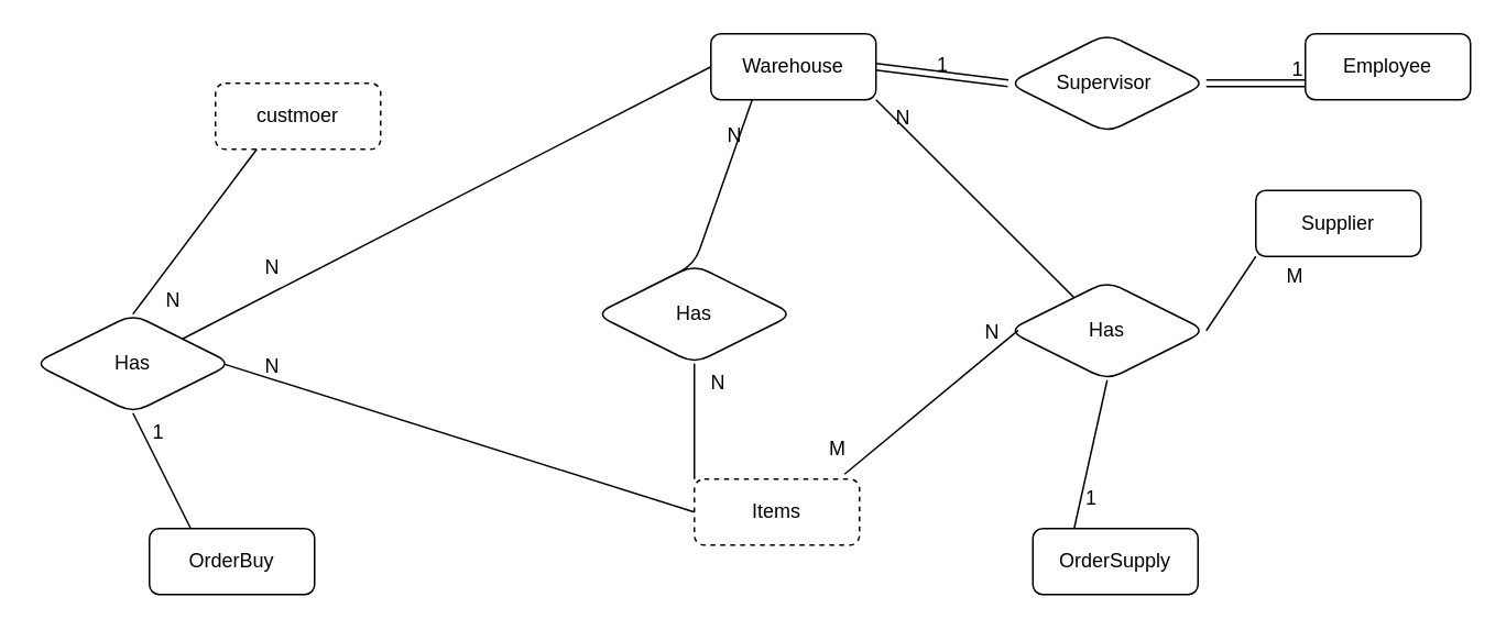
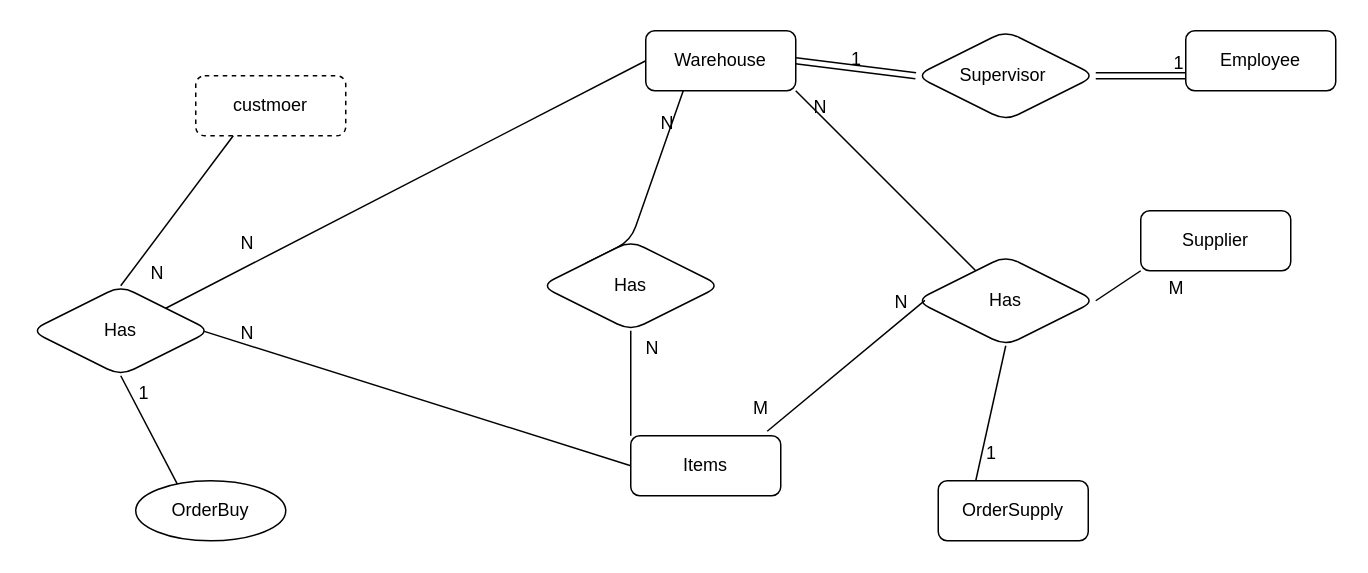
  <mxCell id="0" />
  <mxCell id="1" parent="0" />
  <mxCell id="2" value="Warehouse" style="whiteSpace=wrap;html=1;align=center;rounded=1;" parent="1" vertex="1"><mxGeometry x="430" y="20" width="100" height="40" as="geometry" /></mxCell>
  <mxCell id="3" value="Employee" style="whiteSpace=wrap;html=1;align=center;rounded=1;" parent="1" vertex="1"><mxGeometry x="790" y="20" width="100" height="40" as="geometry" /></mxCell>
- <mxCell id="4" value="Items" style="whiteSpace=wrap;html=1;align=center;rounded=1;dashed=1;" parent="1" vertex="1"><mxGeometry x="420" y="290" width="100" height="40" as="geometry" /></mxCell>
+ <mxCell id="4" value="Items" style="whiteSpace=wrap;html=1;align=center;rounded=1;" parent="1" vertex="1"><mxGeometry x="420" y="290" width="100" height="40" as="geometry" /></mxCell>
  <mxCell id="5" value="" style="endArrow=none;html=1;rounded=1;entryX=0;entryY=0;entryDx=0;entryDy=0;exitX=0.5;exitY=1;exitDx=0;exitDy=0;" parent="1" source="8" target="4" edge="1"><mxGeometry relative="1" as="geometry"><mxPoint x="560" y="150" as="sourcePoint" /><mxPoint x="700" y="210" as="targetPoint" /></mxGeometry></mxCell>
  <mxCell id="6" value="N" style="resizable=0;html=1;whiteSpace=wrap;align=right;verticalAlign=bottom;rounded=1;" parent="1" connectable="0" vertex="1"><mxGeometry x="450.001" y="90" as="geometry" /></mxCell>
  <mxCell id="7" value="" style="endArrow=none;html=1;rounded=1;entryX=0;entryY=0;entryDx=0;entryDy=0;exitX=0.25;exitY=1;exitDx=0;exitDy=0;" parent="1" source="2" target="8" edge="1"><mxGeometry relative="1" as="geometry"><mxPoint x="433" y="70" as="sourcePoint" /><mxPoint x="540" y="250" as="targetPoint" /><Array as="points"><mxPoint x="420" y="160" /></Array></mxGeometry></mxCell>
  <mxCell id="8" value="Has" style="shape=rhombus;perimeter=rhombusPerimeter;whiteSpace=wrap;html=1;align=center;rounded=1;" parent="1" vertex="1"><mxGeometry x="360" y="160" width="120" height="60" as="geometry" /></mxCell>
  <mxCell id="9" value="" style="shape=link;html=1;rounded=1;exitX=1;exitY=0.5;exitDx=0;exitDy=0;entryX=0;entryY=0.75;entryDx=0;entryDy=0;" parent="1" source="12" target="3" edge="1"><mxGeometry relative="1" as="geometry"><mxPoint x="584" y="49.5" as="sourcePoint" /><mxPoint x="744" y="49.5" as="targetPoint" /></mxGeometry></mxCell>
  <mxCell id="10" value="1" style="resizable=0;html=1;whiteSpace=wrap;align=right;verticalAlign=bottom;rounded=1;" parent="9" connectable="0" vertex="1"><mxGeometry x="1" relative="1" as="geometry" /></mxCell>
  <mxCell id="11" value="" style="shape=link;html=1;rounded=1;exitX=1;exitY=0.5;exitDx=0;exitDy=0;entryX=0;entryY=0.5;entryDx=0;entryDy=0;" parent="1" source="2" target="12" edge="1"><mxGeometry relative="1" as="geometry"><mxPoint x="560" y="50" as="sourcePoint" /><mxPoint x="790" y="50" as="targetPoint" /></mxGeometry></mxCell>
  <mxCell id="12" value="Supervisor&amp;nbsp;" style="shape=rhombus;perimeter=rhombusPerimeter;whiteSpace=wrap;html=1;align=center;rounded=1;" parent="1" vertex="1"><mxGeometry x="610" y="20" width="120" height="60" as="geometry" /></mxCell>
  <mxCell id="13" value="1" style="resizable=0;html=1;whiteSpace=wrap;align=right;verticalAlign=bottom;rounded=1;" parent="1" connectable="0" vertex="1"><mxGeometry x="800" y="60" as="geometry"><mxPoint x="-225" y="-13" as="offset" /></mxGeometry></mxCell>
- <mxCell id="14" value="Supplier" style="whiteSpace=wrap;html=1;align=center;rounded=1;" vertex="1" parent="1"><mxGeometry x="760" y="115" width="100" height="40" as="geometry" /></mxCell>
+ <mxCell id="14" value="Supplier" style="whiteSpace=wrap;html=1;align=center;rounded=1;" vertex="1" parent="1"><mxGeometry x="760" y="140" width="100" height="40" as="geometry" /></mxCell>
  <mxCell id="15" value="custmoer" style="whiteSpace=wrap;html=1;align=center;rounded=1;dashed=1;" vertex="1" parent="1"><mxGeometry x="130" y="50" width="100" height="40" as="geometry" /></mxCell>
  <mxCell id="16" value="OrderSupply" style="whiteSpace=wrap;html=1;align=center;rounded=1;" vertex="1" parent="1"><mxGeometry x="625" y="320" width="100" height="40" as="geometry" /></mxCell>
  <mxCell id="17" value="" style="endArrow=none;html=1;rounded=1;exitX=1;exitY=1;exitDx=0;exitDy=0;" edge="1" parent="1" source="2" target="19"><mxGeometry relative="1" as="geometry"><mxPoint x="680" y="170" as="sourcePoint" /><mxPoint x="840" y="170" as="targetPoint" /></mxGeometry></mxCell>
  <mxCell id="18" value="N" style="resizable=0;html=1;whiteSpace=wrap;align=right;verticalAlign=bottom;rounded=1;" connectable="0" vertex="1" parent="17"><mxGeometry x="1" relative="1" as="geometry"><mxPoint x="-98" y="-101" as="offset" /></mxGeometry></mxCell>
  <mxCell id="19" value="Has" style="shape=rhombus;perimeter=rhombusPerimeter;whiteSpace=wrap;html=1;align=center;rounded=1;" vertex="1" parent="1"><mxGeometry x="610" y="170" width="120" height="60" as="geometry" /></mxCell>
  <mxCell id="20" value="" style="endArrow=none;html=1;rounded=1;entryX=0.25;entryY=0;entryDx=0;entryDy=0;" edge="1" parent="1" target="16"><mxGeometry relative="1" as="geometry"><mxPoint x="670" y="230" as="sourcePoint" /><mxPoint x="800" y="230" as="targetPoint" /></mxGeometry></mxCell>
  <mxCell id="21" value="1" style="resizable=0;html=1;whiteSpace=wrap;align=right;verticalAlign=bottom;rounded=1;" connectable="0" vertex="1" parent="20"><mxGeometry x="1" relative="1" as="geometry"><mxPoint x="15" y="-10" as="offset" /></mxGeometry></mxCell>
  <mxCell id="22" value="" style="endArrow=none;html=1;rounded=1;exitX=1;exitY=0.5;exitDx=0;exitDy=0;entryX=0;entryY=1;entryDx=0;entryDy=0;" edge="1" parent="1" source="19" target="14"><mxGeometry relative="1" as="geometry"><mxPoint x="500" y="120" as="sourcePoint" /><mxPoint x="660" y="120" as="targetPoint" /></mxGeometry></mxCell>
  <mxCell id="23" value="M" style="resizable=0;html=1;whiteSpace=wrap;align=right;verticalAlign=bottom;rounded=1;" connectable="0" vertex="1" parent="22"><mxGeometry x="1" relative="1" as="geometry"><mxPoint x="30" y="20" as="offset" /></mxGeometry></mxCell>
  <mxCell id="24" value="" style="endArrow=none;html=1;rounded=1;entryX=0.051;entryY=0.495;entryDx=0;entryDy=0;exitX=0.91;exitY=-0.075;exitDx=0;exitDy=0;exitPerimeter=0;entryPerimeter=0;" edge="1" parent="1" source="4" target="19"><mxGeometry relative="1" as="geometry"><mxPoint x="480" y="260" as="sourcePoint" /><mxPoint x="640" y="260" as="targetPoint" /></mxGeometry></mxCell>
  <mxCell id="25" value="M" style="resizable=0;html=1;whiteSpace=wrap;align=left;verticalAlign=bottom;rounded=1;" connectable="0" vertex="1" parent="24"><mxGeometry x="-1" relative="1" as="geometry"><mxPoint x="-11" y="-7" as="offset" /></mxGeometry></mxCell>
  <mxCell id="26" value="N" style="resizable=0;html=1;whiteSpace=wrap;align=right;verticalAlign=bottom;rounded=1;" connectable="0" vertex="1" parent="24"><mxGeometry x="1" relative="1" as="geometry"><mxPoint x="-10" y="10" as="offset" /></mxGeometry></mxCell>
- <mxCell id="27" value="OrderBuy" style="whiteSpace=wrap;html=1;align=center;rounded=1;" vertex="1" parent="1"><mxGeometry x="90" y="320" width="100" height="40" as="geometry" /></mxCell>
+ <mxCell id="27" value="OrderBuy" style="ellipse;whiteSpace=wrap;html=1;align=center;" vertex="1" parent="1"><mxGeometry x="90" y="320" width="100" height="40" as="geometry" /></mxCell>
  <mxCell id="28" value="Has" style="shape=rhombus;perimeter=rhombusPerimeter;whiteSpace=wrap;html=1;align=center;rounded=1;" vertex="1" parent="1"><mxGeometry x="20" y="190" width="120" height="60" as="geometry" /></mxCell>
  <mxCell id="29" value="" style="endArrow=none;html=1;rounded=1;exitX=0.25;exitY=0;exitDx=0;exitDy=0;entryX=0.5;entryY=1;entryDx=0;entryDy=0;" edge="1" parent="1" source="27" target="28"><mxGeometry relative="1" as="geometry"><mxPoint x="-110" y="130" as="sourcePoint" /><mxPoint x="120" y="250" as="targetPoint" /></mxGeometry></mxCell>
  <mxCell id="30" value="1" style="resizable=0;html=1;whiteSpace=wrap;align=right;verticalAlign=bottom;rounded=1;" connectable="0" vertex="1" parent="29"><mxGeometry x="1" relative="1" as="geometry"><mxPoint x="20" y="20" as="offset" /></mxGeometry></mxCell>
  <mxCell id="31" value="" style="endArrow=none;html=1;rounded=1;exitX=0.5;exitY=0;exitDx=0;exitDy=0;entryX=0.25;entryY=1;entryDx=0;entryDy=0;" edge="1" parent="1" source="28" target="15"><mxGeometry relative="1" as="geometry"><mxPoint x="180" y="220" as="sourcePoint" /><mxPoint x="350" y="220" as="targetPoint" /></mxGeometry></mxCell>
  <mxCell id="32" value="N" style="resizable=0;html=1;whiteSpace=wrap;align=right;verticalAlign=bottom;rounded=1;" connectable="0" vertex="1" parent="31"><mxGeometry x="1" relative="1" as="geometry"><mxPoint x="-45" y="100" as="offset" /></mxGeometry></mxCell>
  <mxCell id="33" value="" style="endArrow=none;html=1;rounded=1;entryX=0;entryY=0.5;entryDx=0;entryDy=0;exitX=0.964;exitY=0.507;exitDx=0;exitDy=0;exitPerimeter=0;" edge="1" parent="1" source="28" target="4"><mxGeometry relative="1" as="geometry"><mxPoint x="140" y="220" as="sourcePoint" /><mxPoint x="790" y="140" as="targetPoint" /></mxGeometry></mxCell>
  <mxCell id="34" value="N" style="resizable=0;html=1;whiteSpace=wrap;align=right;verticalAlign=bottom;rounded=1;" connectable="0" vertex="1" parent="33"><mxGeometry x="1" relative="1" as="geometry"><mxPoint x="-250" y="-80" as="offset" /></mxGeometry></mxCell>
  <mxCell id="35" value="N" style="resizable=0;html=1;whiteSpace=wrap;align=right;verticalAlign=bottom;rounded=1;" connectable="0" vertex="1" parent="1"><mxGeometry x="439.996" y="239.997" as="geometry" /></mxCell>
  <mxCell id="36" value="" style="endArrow=none;html=1;rounded=1;exitX=1;exitY=0;exitDx=0;exitDy=0;entryX=0;entryY=0.5;entryDx=0;entryDy=0;" edge="1" parent="1" source="28" target="2"><mxGeometry relative="1" as="geometry"><mxPoint x="310" y="90" as="sourcePoint" /><mxPoint x="470" y="90" as="targetPoint" /></mxGeometry></mxCell>
  <mxCell id="37" value="N" style="resizable=0;html=1;whiteSpace=wrap;align=right;verticalAlign=bottom;rounded=1;" connectable="0" vertex="1" parent="36"><mxGeometry x="1" relative="1" as="geometry"><mxPoint x="-260" y="130" as="offset" /></mxGeometry></mxCell>
